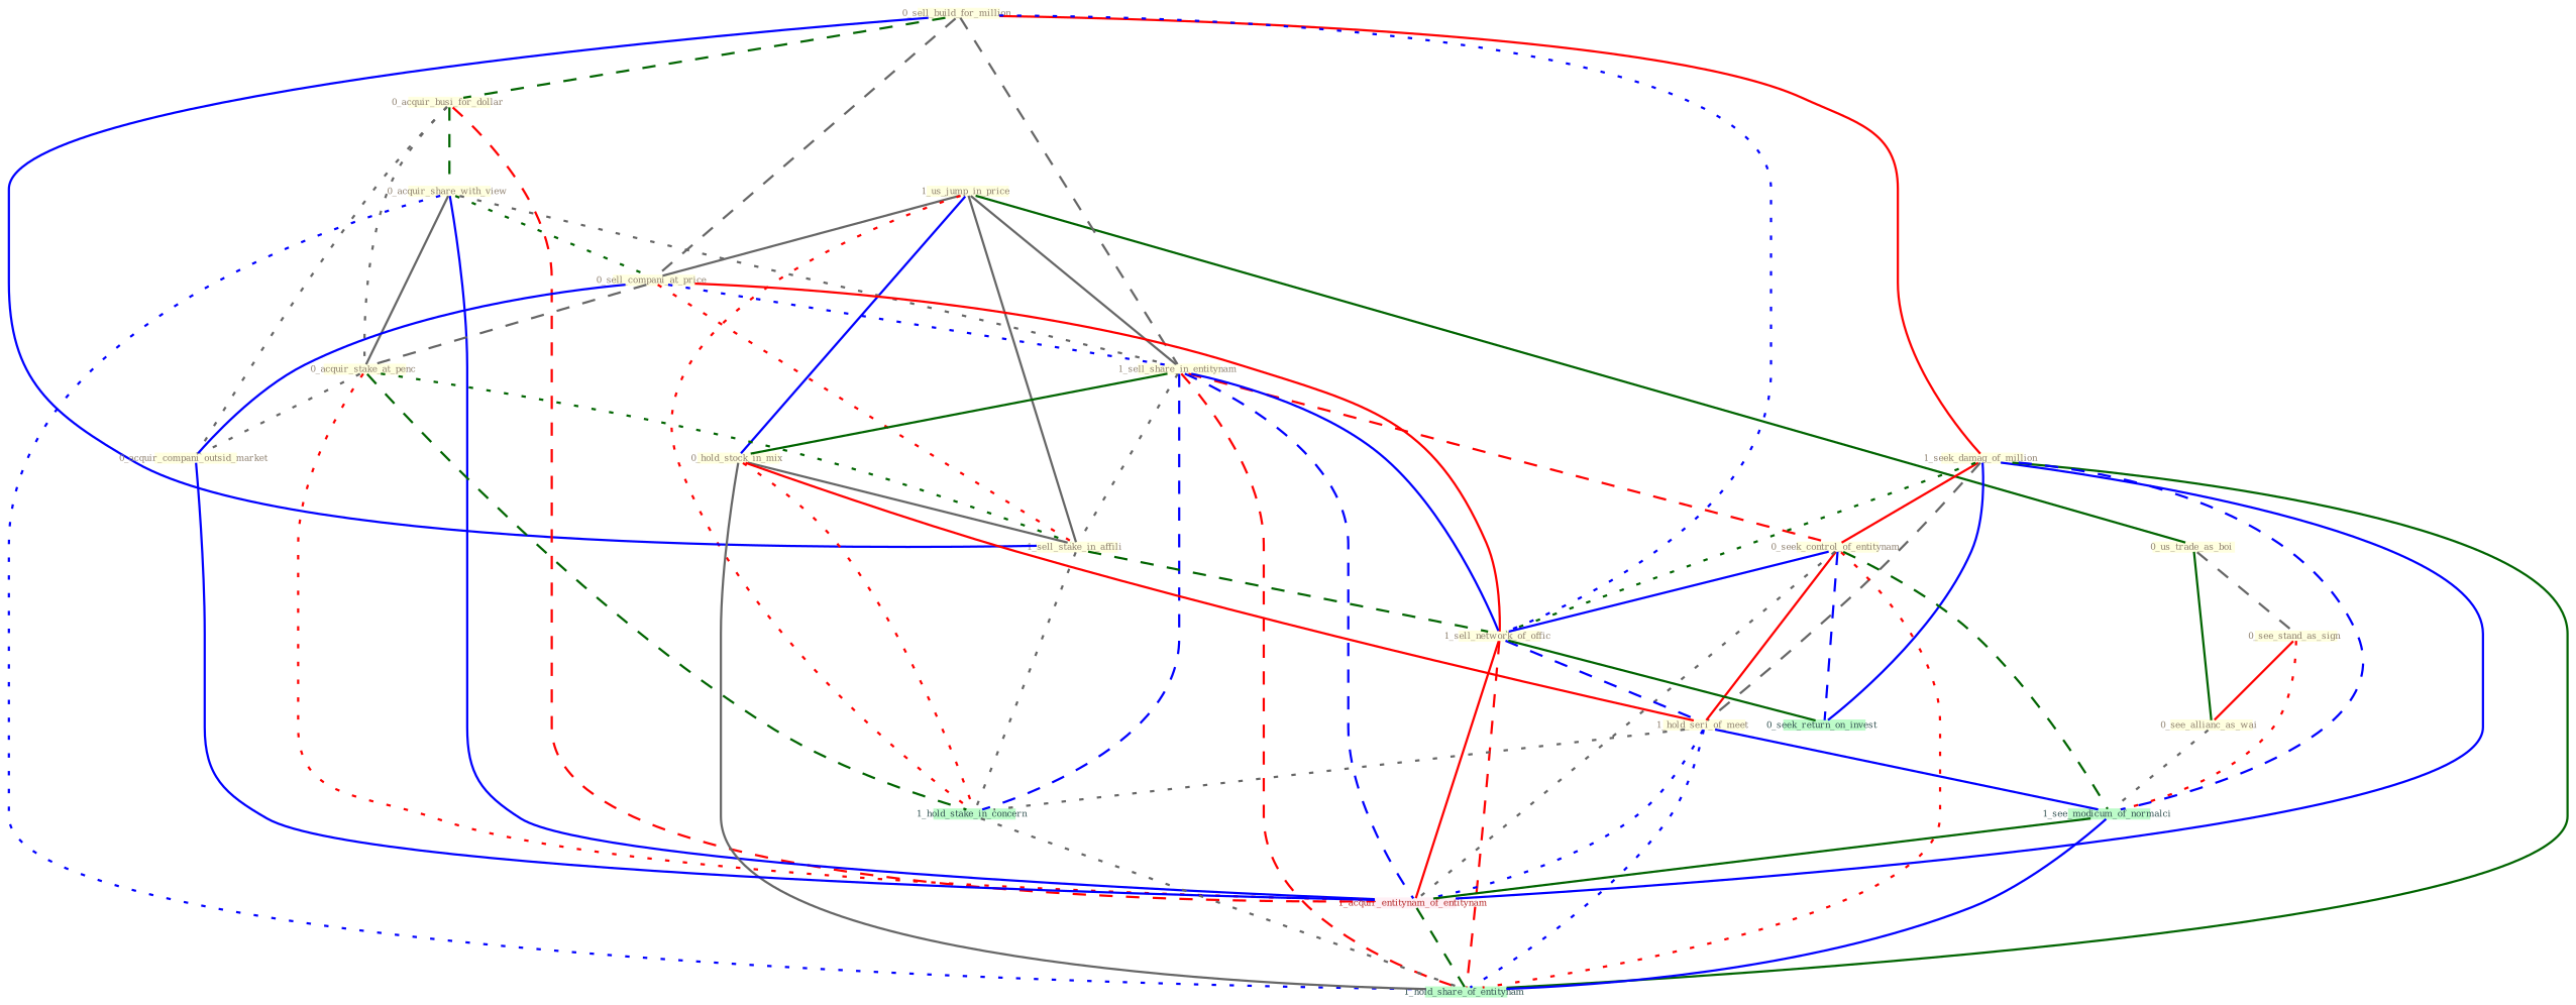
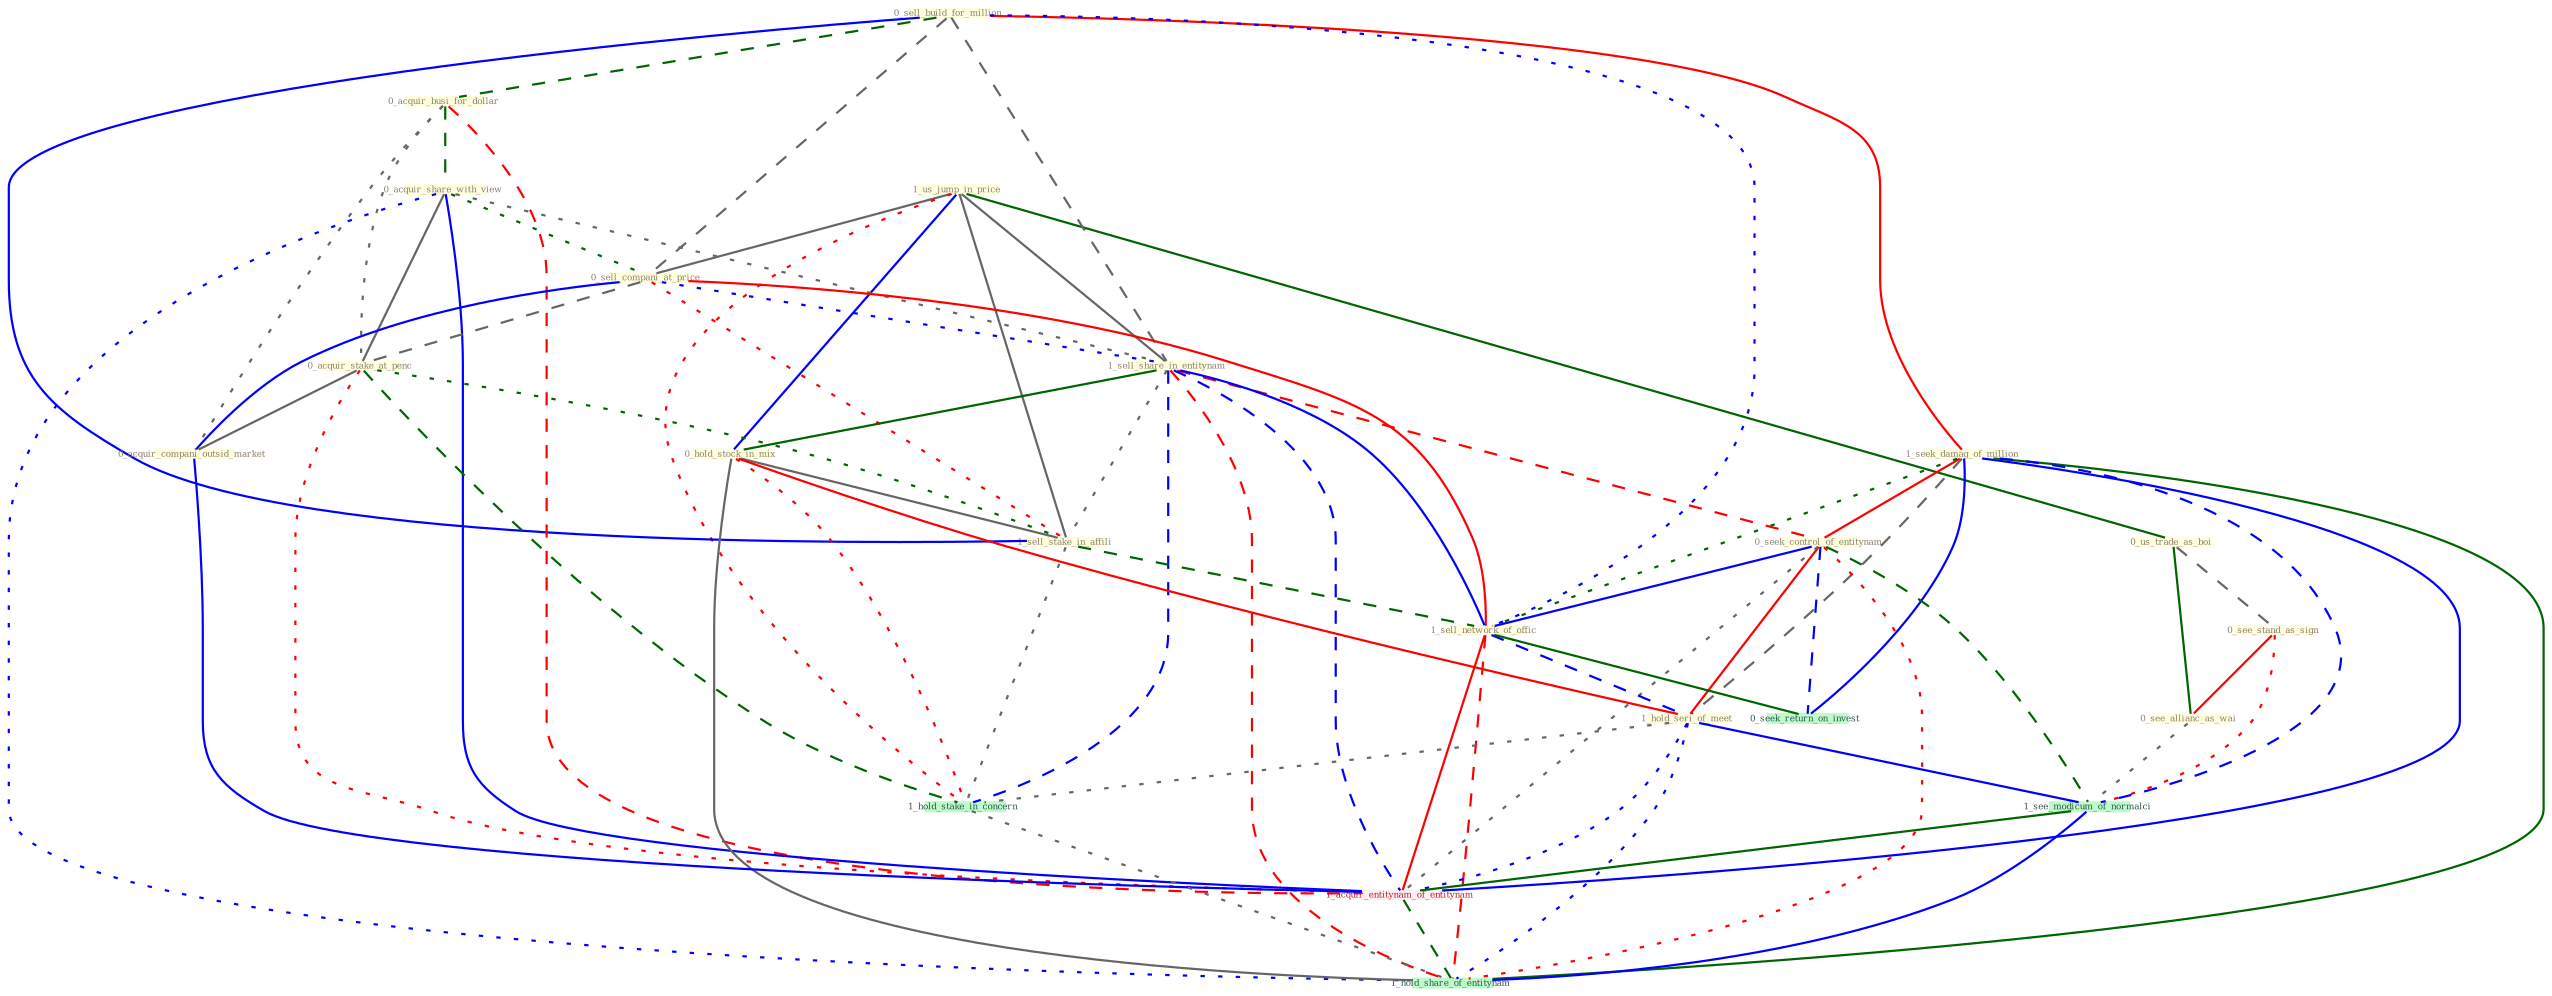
  graph {
    node [color="#ffffe0" fixedsize=true fontcolor="#8b7d6b" fontsize=4 shape=polygon style=filled]
    edge [color=gray40 style=solid w=1]
    "1_us_jump_in_price " [height=.06 width=.5]
    "0_sell_build_for_million " [height=.06 width=.5]
    "0_acquir_busi_for_dollar " [height=.06 width=.5]
    "0_acquir_share_with_view " [height=.06 width=.5]
    "0_sell_compani_at_price " [height=.06 width=.5]
    "1_sell_share_in_entitynam " [height=.06 width=.5]
    "1_seek_damag_of_million " [height=.06 width=.5]
    "0_hold_stock_in_mix " [height=.06 width=.5]
    "0_seek_control_of_entitynam " [height=.06 width=.5]
    "0_acquir_stake_at_penc " [height=.06 width=.5]
    "1_sell_stake_in_affili " [height=.06 width=.5]
    "0_us_trade_as_boi " [height=.06 width=.5]
    "1_sell_network_of_offic " [height=.06 width=.5]
    "1_hold_seri_of_meet " [height=.06 width=.5]
    "0_see_stand_as_sign " [height=.06 width=.5]
    "0_acquir_compani_outsid_market " [height=.06 width=.5]
    "0_see_allianc_as_wai " [height=.06 width=.5]
    "1_acquir_entitynam_of_entitynam " [color="#fff0f5" fontcolor="#b22222" height=.06 width=.5]
    "1_hold_stake_in_concern " [color="#BDFCC9" fontcolor="#2f4f4f" height=.06 width=.5]
    "1_hold_share_of_entitynam " [color="#BDFCC9" fontcolor="#2f4f4f" height=.06 width=.5]
    "0_seek_return_on_invest " [color="#BDFCC9" fontcolor="#2f4f4f" height=.06 width=.5]
    "1_see_modicum_of_normalci " [color="#BDFCC9" fontcolor="#2f4f4f" height=.06 width=.5]
    subgraph sub_1 {
      "1_us_jump_in_price "
      "0_sell_build_for_million "
      "0_acquir_busi_for_dollar "
      "0_acquir_share_with_view "
      "0_sell_compani_at_price "
      "1_sell_share_in_entitynam "
      "1_seek_damag_of_million "
      "0_hold_stock_in_mix "
      "0_seek_control_of_entitynam "
      "0_acquir_stake_at_penc "
      "1_sell_stake_in_affili "
      "0_us_trade_as_boi "
      "1_sell_network_of_offic "
      "1_hold_seri_of_meet "
      "0_see_stand_as_sign "
      "0_acquir_compani_outsid_market "
      "0_see_allianc_as_wai "
    }
    subgraph sub_2 {
      "1_acquir_entitynam_of_entitynam "
    }
    "1_us_jump_in_price " -- "0_sell_compani_at_price "
    "1_us_jump_in_price " -- "1_sell_share_in_entitynam "
    "1_us_jump_in_price " -- "0_hold_stock_in_mix " [color=blue]
    "1_us_jump_in_price " -- "1_sell_stake_in_affili "
    "1_us_jump_in_price " -- "0_us_trade_as_boi " [color=darkgreen]
    "1_us_jump_in_price " -- "1_hold_stake_in_concern " [color=red style=dotted]
    "0_sell_build_for_million " -- "0_acquir_busi_for_dollar " [color=darkgreen style=dashed]
    "0_sell_build_for_million " -- "0_sell_compani_at_price " [style=dashed]
    "0_sell_build_for_million " -- "1_sell_share_in_entitynam " [style=dashed]
    "0_sell_build_for_million " -- "1_seek_damag_of_million " [color=red]
    "0_sell_build_for_million " -- "1_sell_stake_in_affili " [color=blue]
    "0_sell_build_for_million " -- "1_sell_network_of_offic " [color=blue style=dotted]
    "0_acquir_busi_for_dollar " -- "0_acquir_share_with_view " [color=darkgreen style=dashed]
    "0_acquir_busi_for_dollar " -- "0_acquir_stake_at_penc " [style=dotted]
    "0_acquir_busi_for_dollar " -- "0_acquir_compani_outsid_market " [style=dotted]
    "0_acquir_busi_for_dollar " -- "1_acquir_entitynam_of_entitynam " [color=red style=dashed]
    "0_acquir_share_with_view " -- "0_sell_compani_at_price " [color=darkgreen style=dotted]
    "0_acquir_share_with_view " -- "1_sell_share_in_entitynam " [style=dotted]
    "0_acquir_share_with_view " -- "0_acquir_stake_at_penc "
    "0_acquir_share_with_view " -- "1_acquir_entitynam_of_entitynam " [color=blue]
    "0_acquir_share_with_view " -- "1_hold_share_of_entitynam " [color=blue style=dotted]
    "0_sell_compani_at_price " -- "1_sell_share_in_entitynam " [color=blue style=dotted]
    "0_sell_compani_at_price " -- "0_acquir_stake_at_penc " [style=dashed]
    "0_sell_compani_at_price " -- "1_sell_stake_in_affili " [color=red style=dotted]
    "0_sell_compani_at_price " -- "1_sell_network_of_offic " [color=red]
    "0_sell_compani_at_price " -- "0_acquir_compani_outsid_market " [color=blue]
    "1_sell_share_in_entitynam " -- "0_hold_stock_in_mix " [color=darkgreen]
    "1_sell_share_in_entitynam " -- "0_seek_control_of_entitynam " [color=red style=dashed]
    "1_sell_share_in_entitynam " -- "1_sell_stake_in_affili " [style=dotted w=2]
    "1_sell_share_in_entitynam " -- "1_sell_network_of_offic " [color=blue]
    "1_sell_share_in_entitynam " -- "1_acquir_entitynam_of_entitynam " [color=blue style=dashed]
    "1_sell_share_in_entitynam " -- "1_hold_stake_in_concern " [color=blue style=dashed]
    "1_sell_share_in_entitynam " -- "1_hold_share_of_entitynam " [color=red style=dashed w=2]
    "1_seek_damag_of_million " -- "0_seek_control_of_entitynam " [color=red w=2]
    "1_seek_damag_of_million " -- "1_sell_network_of_offic " [color=darkgreen style=dotted]
    "1_seek_damag_of_million " -- "1_hold_seri_of_meet " [style=dashed]
    "1_seek_damag_of_million " -- "1_acquir_entitynam_of_entitynam " [color=blue]
    "1_seek_damag_of_million " -- "1_hold_share_of_entitynam " [color=darkgreen]
    "1_seek_damag_of_million " -- "0_seek_return_on_invest " [color=blue]
    "1_seek_damag_of_million " -- "1_see_modicum_of_normalci " [color=blue style=dashed]
    "0_hold_stock_in_mix " -- "1_sell_stake_in_affili "
    "0_hold_stock_in_mix " -- "1_hold_seri_of_meet " [color=red]
    "0_hold_stock_in_mix " -- "1_hold_stake_in_concern " [color=red style=dotted w=2]
    "0_hold_stock_in_mix " -- "1_hold_share_of_entitynam "
    "0_seek_control_of_entitynam " -- "1_sell_network_of_offic " [color=blue]
    "0_seek_control_of_entitynam " -- "1_hold_seri_of_meet " [color=red]
    "0_seek_control_of_entitynam " -- "1_acquir_entitynam_of_entitynam " [style=dotted w=2]
    "0_seek_control_of_entitynam " -- "1_hold_share_of_entitynam " [color=red style=dotted w=2]
    "0_seek_control_of_entitynam " -- "0_seek_return_on_invest " [color=blue style=dashed]
    "0_seek_control_of_entitynam " -- "1_see_modicum_of_normalci " [color=darkgreen style=dashed]
    "0_acquir_stake_at_penc " -- "1_sell_stake_in_affili " [color=darkgreen style=dotted]
-   "0_acquir_stake_at_penc " -- "0_acquir_compani_outsid_market " [style=dotted]
+   "0_acquir_stake_at_penc " -- "0_acquir_compani_outsid_market "
    "0_acquir_stake_at_penc " -- "1_acquir_entitynam_of_entitynam " [color=red style=dotted]
    "0_acquir_stake_at_penc " -- "1_hold_stake_in_concern " [color=darkgreen style=dashed]
    "1_sell_stake_in_affili " -- "1_sell_network_of_offic " [color=darkgreen style=dashed]
    "1_sell_stake_in_affili " -- "1_hold_stake_in_concern " [style=dotted w=2]
    "0_us_trade_as_boi " -- "0_see_stand_as_sign " [style=dashed]
    "0_us_trade_as_boi " -- "0_see_allianc_as_wai " [color=darkgreen]
    "1_sell_network_of_offic " -- "1_hold_seri_of_meet " [color=blue style=dashed]
    "1_sell_network_of_offic " -- "1_acquir_entitynam_of_entitynam " [color=red]
    "1_sell_network_of_offic " -- "1_hold_share_of_entitynam " [color=red style=dashed]
    "1_sell_network_of_offic " -- "0_seek_return_on_invest " [color=darkgreen]
    "1_hold_seri_of_meet " -- "1_acquir_entitynam_of_entitynam " [color=blue style=dotted]
    "1_hold_seri_of_meet " -- "1_hold_stake_in_concern " [style=dotted]
    "1_hold_seri_of_meet " -- "1_hold_share_of_entitynam " [color=blue style=dotted w=2]
    "1_hold_seri_of_meet " -- "1_see_modicum_of_normalci " [color=blue]
    "0_see_stand_as_sign " -- "0_see_allianc_as_wai " [color=red w=2]
    "0_see_stand_as_sign " -- "1_see_modicum_of_normalci " [color=red style=dotted]
    "0_acquir_compani_outsid_market " -- "1_acquir_entitynam_of_entitynam " [color=blue]
    "0_see_allianc_as_wai " -- "1_see_modicum_of_normalci " [style=dotted]
    "1_acquir_entitynam_of_entitynam " -- "1_hold_share_of_entitynam " [color=darkgreen style=dashed w=2]
    "1_hold_stake_in_concern " -- "1_hold_share_of_entitynam " [style=dotted]
    "1_see_modicum_of_normalci " -- "1_acquir_entitynam_of_entitynam " [color=darkgreen]
    "1_see_modicum_of_normalci " -- "1_hold_share_of_entitynam " [color=blue]
  }
